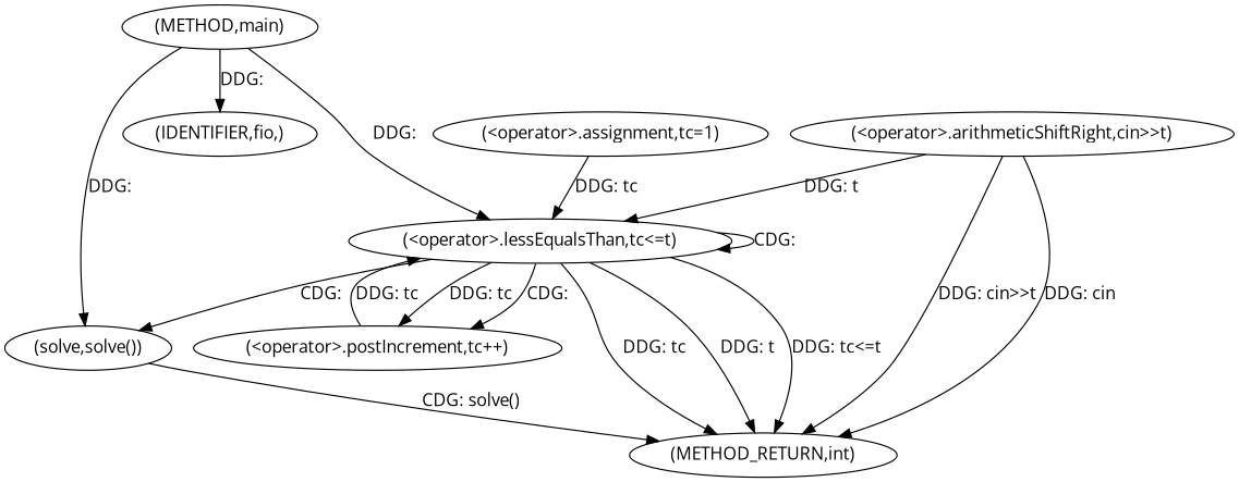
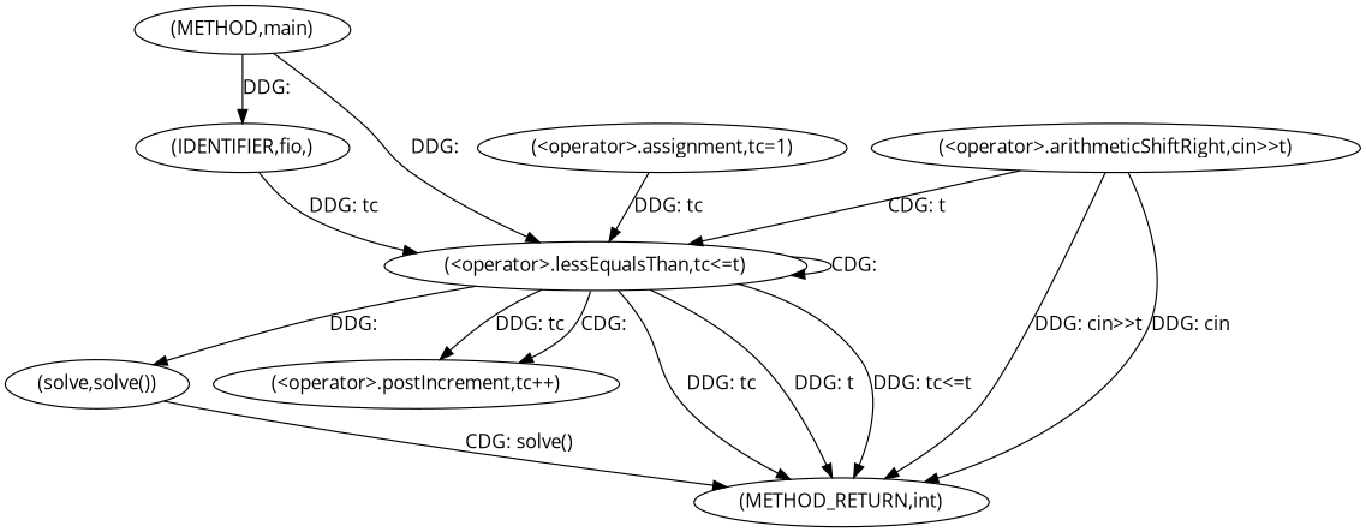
  digraph {
    fontname="Open Sans"
    node [fontname="Open Sans"]
    edge [fontname="Open Sans"]
    n1 [label="(METHOD,main)"]
    n2 [label="(IDENTIFIER,fio,)"]
    n3 [label="(<operator>.lessEqualsThan,tc<=t)"]
    n4 [label="(solve,solve())"]
    n5 [label="(<operator>.arithmeticShiftRight,cin>>t)"]
    n6 [label="(METHOD_RETURN,int)"]
    n7 [label="(<operator>.assignment,tc=1)"]
    n8 [label="(<operator>.postIncrement,tc++)"]
    n1 -> n2 [label="DDG: "]
    n1 -> n3 [label="DDG: "]
-   n1 -> n4 [label="DDG: "]
    n3 -> n3 [label="CDG: "]
-   n3 -> n4 [label="CDG: "]
+   n3 -> n4 [label="DDG: "]
    n3 -> n6 [label="DDG: tc"]
    n3 -> n6 [label="DDG: t"]
    n3 -> n6 [label="DDG: tc<=t"]
    n3 -> n8 [label="DDG: tc"]
    n3 -> n8 [label="CDG: "]
    n4 -> n6 [label="CDG: solve()"]
-   n5 -> n3 [label="DDG: t"]
+   n5 -> n3 [label="CDG: t"]
    n5 -> n6 [label="DDG: cin>>t"]
    n5 -> n6 [label="DDG: cin"]
    n7 -> n3 [label="DDG: tc"]
-   n8 -> n3 [label="DDG: tc"]
+   n2 -> n3 [label="DDG: tc"]
  }
